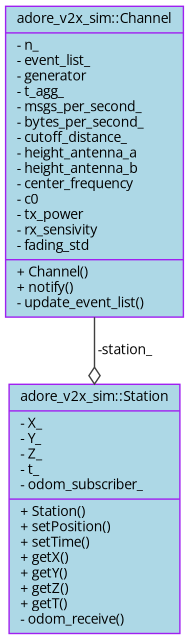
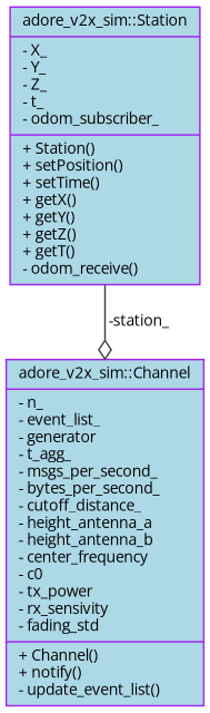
  digraph {
    fontname="Open Sans"
    node [color=purple fillcolor=lightblue fontname="Open Sans" fontsize=10 shape=record style=filled]
    n1 [fontcolor=black height=0.2 label="{adore_v2x_sim::Channel\n|- n_\l- event_list_\l- generator\l- t_agg_\l- msgs_per_second_\l- bytes_per_second_\l- cutoff_distance_\l- height_antenna_a\l- height_antenna_b\l- center_frequency\l- c0\l- tx_power\l- rx_sensivity\l- fading_std\l|+ Channel()\l+ notify()\l- update_event_list()\l}" width=0.4]
    n2 [height=0.2 label="{adore_v2x_sim::Station\n|- X_\l- Y_\l- Z_\l- t_\l- odom_subscriber_\l|+ Station()\l+ setPosition()\l+ setTime()\l+ getX()\l+ getY()\l+ getZ()\l+ getT()\l- odom_receive()\l}" width=0.4]
-   n1 -> n2 [arrowhead=odiamond color=grey25 fontname="Open Sans" fontsize=10 label=" -station_" labelfontname=Helvetica labelfontsize=10 style=solid]
+   n2 -> n1 [arrowhead=odiamond color=grey25 fontname="Open Sans" fontsize=10 label=" -station_" labelfontname=Helvetica labelfontsize=10 style=solid]
  }
